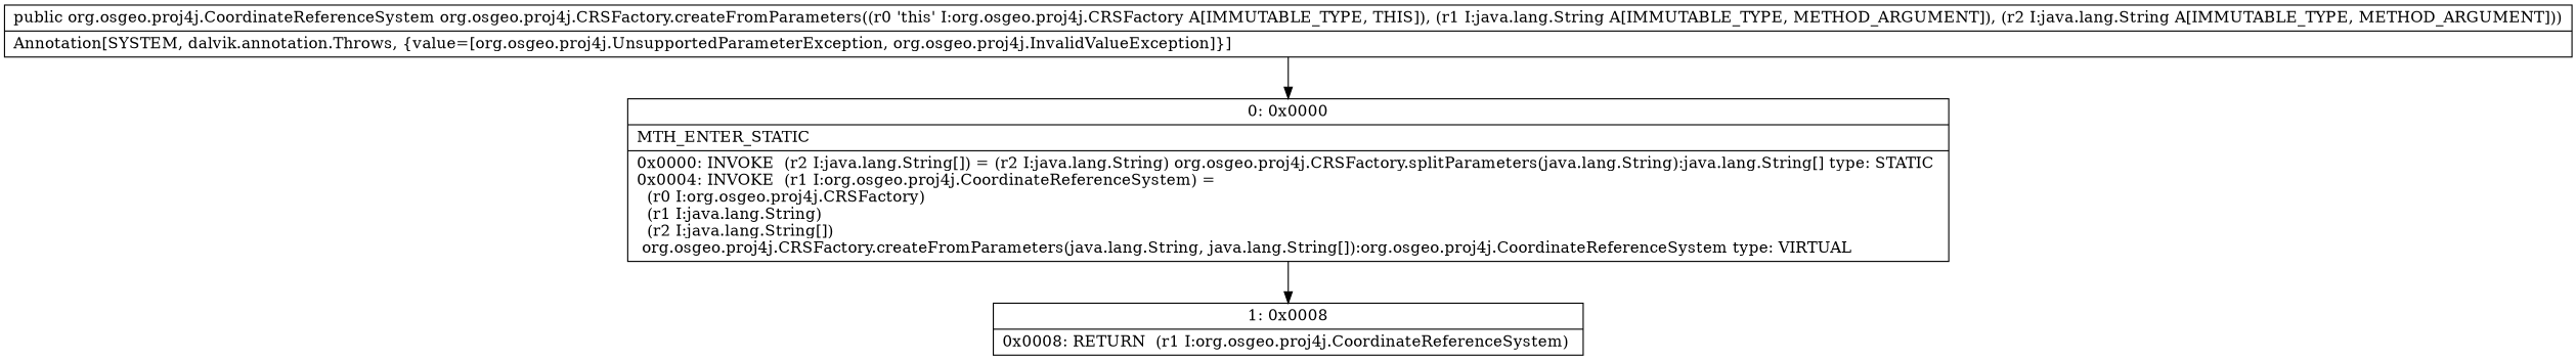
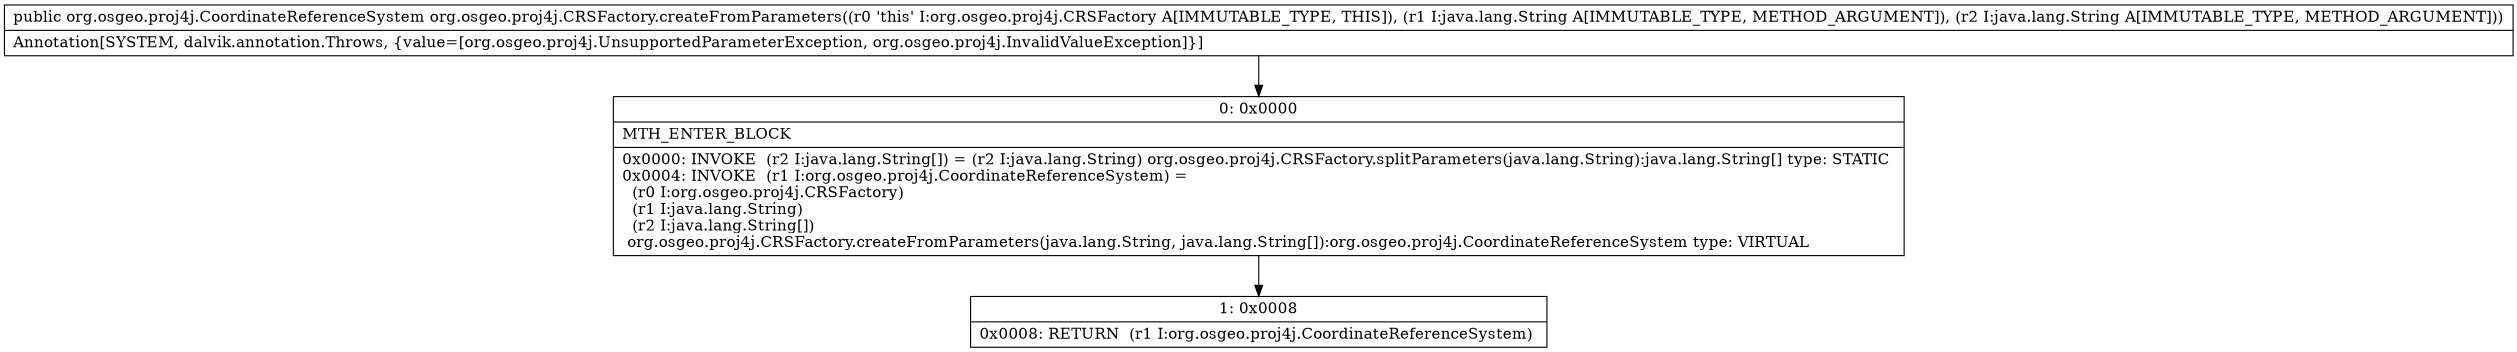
  digraph {
    node [shape=record]
-   n1 [label="{0\:\ 0x0000|MTH_ENTER_STATIC\l|0x0000: INVOKE  (r2 I:java.lang.String[]) = (r2 I:java.lang.String) org.osgeo.proj4j.CRSFactory.splitParameters(java.lang.String):java.lang.String[] type: STATIC \l0x0004: INVOKE  (r1 I:org.osgeo.proj4j.CoordinateReferenceSystem) = \l  (r0 I:org.osgeo.proj4j.CRSFactory)\l  (r1 I:java.lang.String)\l  (r2 I:java.lang.String[])\l org.osgeo.proj4j.CRSFactory.createFromParameters(java.lang.String, java.lang.String[]):org.osgeo.proj4j.CoordinateReferenceSystem type: VIRTUAL \l}"]
+   n1 [label="{0\:\ 0x0000|MTH_ENTER_BLOCK\l|0x0000: INVOKE  (r2 I:java.lang.String[]) = (r2 I:java.lang.String) org.osgeo.proj4j.CRSFactory.splitParameters(java.lang.String):java.lang.String[] type: STATIC \l0x0004: INVOKE  (r1 I:org.osgeo.proj4j.CoordinateReferenceSystem) = \l  (r0 I:org.osgeo.proj4j.CRSFactory)\l  (r1 I:java.lang.String)\l  (r2 I:java.lang.String[])\l org.osgeo.proj4j.CRSFactory.createFromParameters(java.lang.String, java.lang.String[]):org.osgeo.proj4j.CoordinateReferenceSystem type: VIRTUAL \l}"]
    n2 [label="{1\:\ 0x0008|0x0008: RETURN  (r1 I:org.osgeo.proj4j.CoordinateReferenceSystem) \l}"]
    n3 [label="{public org.osgeo.proj4j.CoordinateReferenceSystem org.osgeo.proj4j.CRSFactory.createFromParameters((r0 'this' I:org.osgeo.proj4j.CRSFactory A[IMMUTABLE_TYPE, THIS]), (r1 I:java.lang.String A[IMMUTABLE_TYPE, METHOD_ARGUMENT]), (r2 I:java.lang.String A[IMMUTABLE_TYPE, METHOD_ARGUMENT]))  | Annotation[SYSTEM, dalvik.annotation.Throws, \{value=[org.osgeo.proj4j.UnsupportedParameterException, org.osgeo.proj4j.InvalidValueException]\}]\l}"]
    n1 -> n2
    n3 -> n1
  }
